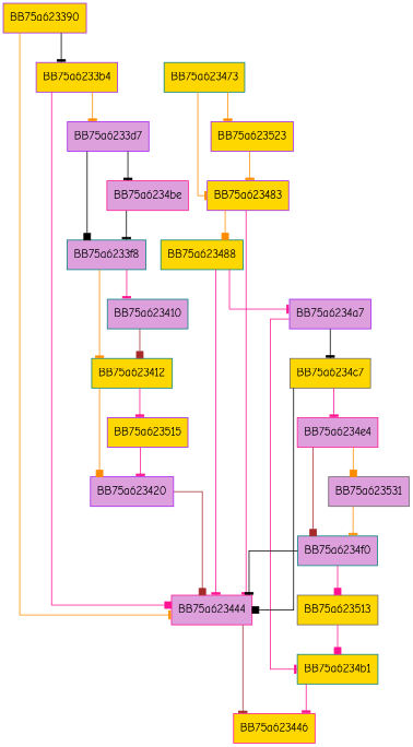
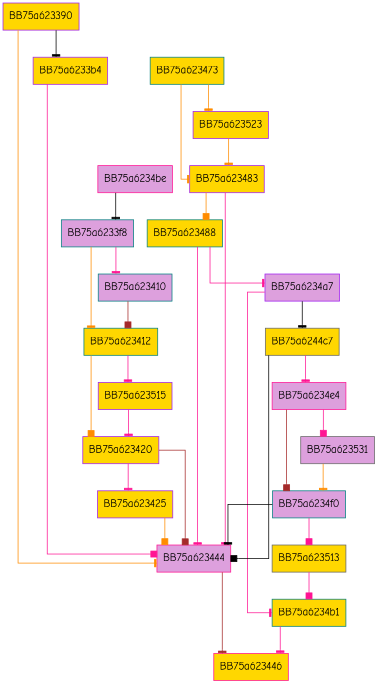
  digraph {
    fontname="Comic Neue"
    splines=ortho
    node [color=purple fillcolor=gold fontname="Comic Neue" shape=box style=filled]
    edge [arrowhead=tee color=deeppink fontname="Comic Neue"]
    BB75a623444 [color=deeppink fillcolor=plum]
    BB75a623390
    BB75a6233b4
    BB75a623446 [color=deeppink]
-   BB75a6233d7 [fillcolor=plum]
    BB75a6234be [color=deeppink fillcolor=plum]
    BB75a6233f8 [color=teal fillcolor=plum]
    BB75a623412 [color=teal]
    BB75a623410 [color=teal fillcolor=plum]
    BB75a623515
-   BB75a623420 [fillcolor=plum]
+   BB75a623420
+   BB75a623425
    BB75a623488 [color=teal]
    BB75a6234a7 [fillcolor=plum]
    BB75a623473 [color=teal]
    BB75a623523
    BB75a623483
-   BB75a6234c7 [color=gray40]
+   BB75a6234c7 [color=gray40 label=BB75a6244c7]
    BB75a6234b1 [color=teal]
    BB75a6234e4 [color=deeppink fillcolor=plum]
    BB75a623531 [color=gray40 fillcolor=plum]
    BB75a6234f0 [color=teal fillcolor=plum]
    BB75a623513 [color=gray40]
    BB75a623444 -> BB75a623446 [color=brown]
    BB75a623390 -> BB75a623444 [color=darkorange]
    BB75a623390 -> BB75a6233b4 [color=black]
    BB75a6233b4 -> BB75a623444 [arrowhead=box]
-   BB75a6233b4 -> BB75a6233d7 [color=darkorange]
-   BB75a6233d7 -> BB75a6234be [color=black]
-   BB75a6233d7 -> BB75a6233f8 [arrowhead=box color=black]
    BB75a6234be -> BB75a6233f8 [color=black]
    BB75a6233f8 -> BB75a623412 [color=darkorange]
    BB75a6233f8 -> BB75a623410
    BB75a623412 -> BB75a623515
    BB75a623412 -> BB75a623420 [arrowhead=box color=darkorange]
    BB75a623410 -> BB75a623412 [arrowhead=box color=brown]
    BB75a623515 -> BB75a623420
    BB75a623420 -> BB75a623444 [arrowhead=box color=brown]
+   BB75a623420 -> BB75a623425
+   BB75a623425 -> BB75a623444 [arrowhead=box color=darkorange]
    BB75a623488 -> BB75a623444
    BB75a623488 -> BB75a6234a7
    BB75a6234a7 -> BB75a6234c7 [color=black]
    BB75a6234a7 -> BB75a6234b1
    BB75a623473 -> BB75a623523 [color=darkorange]
    BB75a623473 -> BB75a623483 [color=darkorange]
    BB75a623523 -> BB75a623483 [color=darkorange]
    BB75a623483 -> BB75a623444
    BB75a623483 -> BB75a623488 [arrowhead=box color=darkorange]
    BB75a6234c7 -> BB75a623444 [arrowhead=box color=black]
    BB75a6234c7 -> BB75a6234e4
    BB75a6234b1 -> BB75a623446
-   BB75a6234e4 -> BB75a623531 [arrowhead=box color=darkorange]
+   BB75a6234e4 -> BB75a623531 [arrowhead=box]
    BB75a6234e4 -> BB75a6234f0 [arrowhead=box color=brown]
    BB75a623531 -> BB75a6234f0 [color=darkorange]
    BB75a6234f0 -> BB75a623444 [color=black]
    BB75a6234f0 -> BB75a623513 [arrowhead=box]
    BB75a623513 -> BB75a6234b1 [arrowhead=box]
  }
